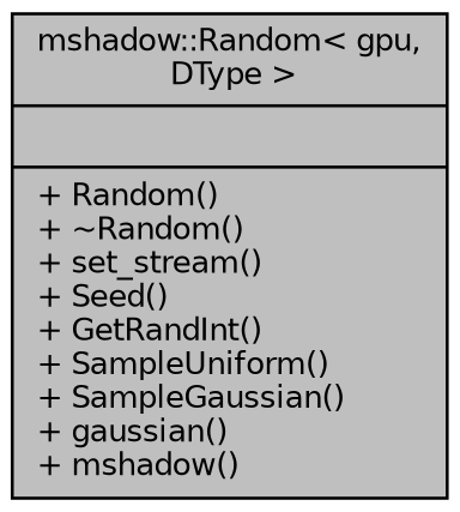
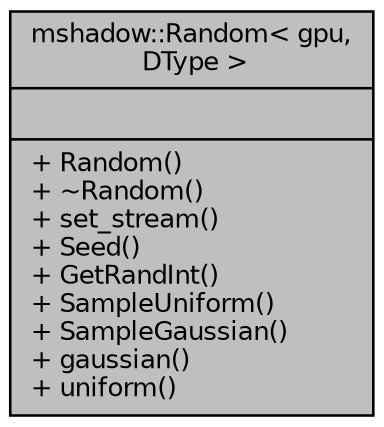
  digraph {
-   n1 [color=black fillcolor=grey75 fontcolor=black fontname=Helvetica fontsize=10 height=0.2 label="{mshadow::Random\< gpu,\l DType \>\n||+ Random()\l+ ~Random()\l+ set_stream()\l+ Seed()\l+ GetRandInt()\l+ SampleUniform()\l+ SampleGaussian()\l+ gaussian()\l+ mshadow()\l}" shape=record style=filled width=0.4]
+   n1 [color=black fillcolor=grey75 fontcolor=black fontname=Helvetica fontsize=10 height=0.2 label="{mshadow::Random\< gpu,\l DType \>\n||+ Random()\l+ ~Random()\l+ set_stream()\l+ Seed()\l+ GetRandInt()\l+ SampleUniform()\l+ SampleGaussian()\l+ gaussian()\l+ uniform()\l}" shape=record style=filled width=0.4]
  }
